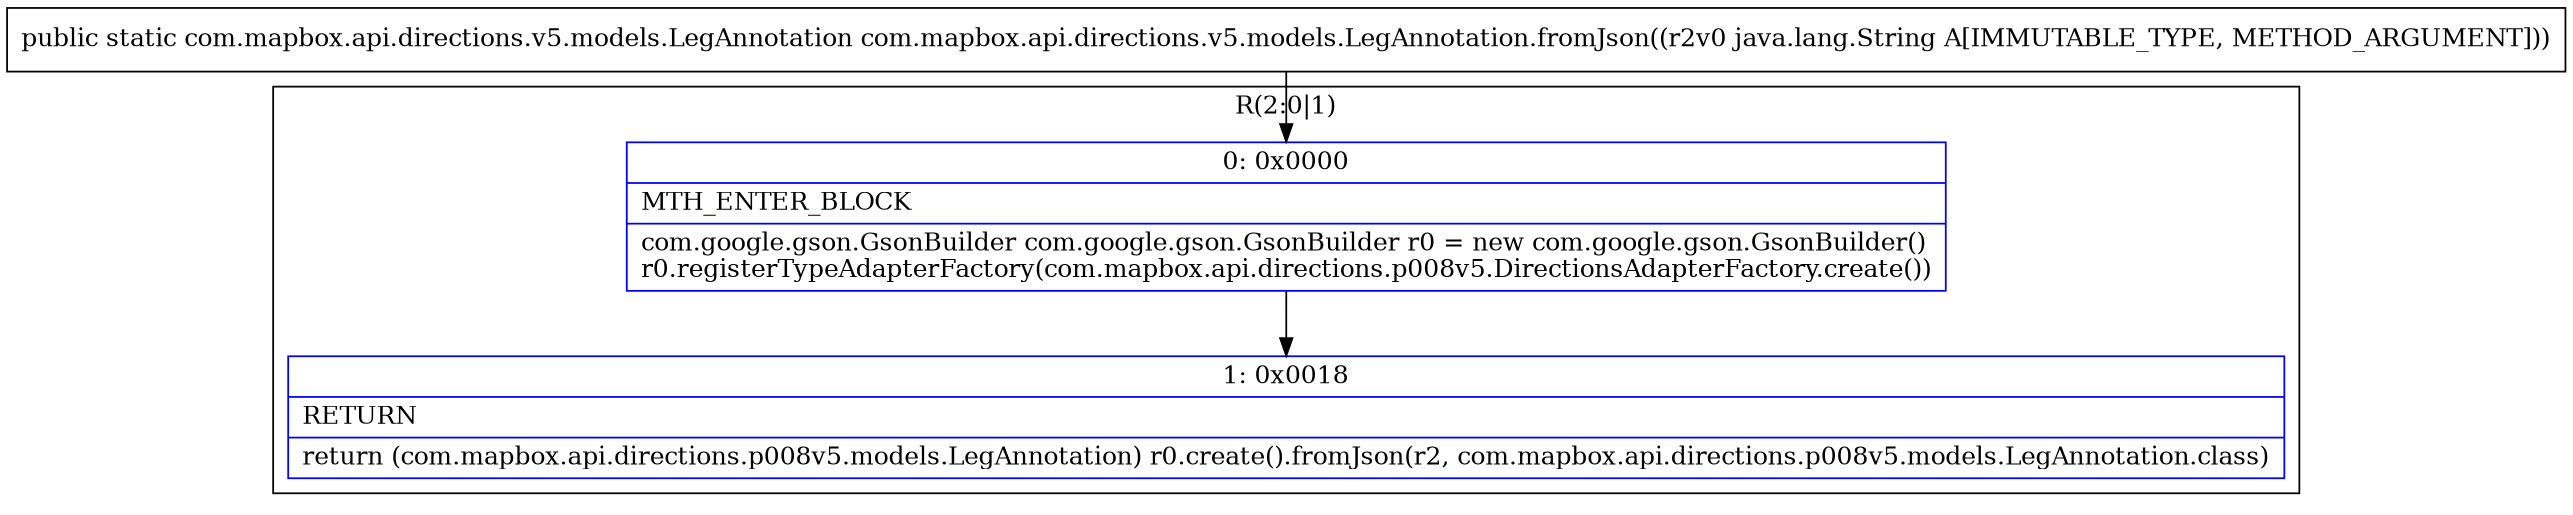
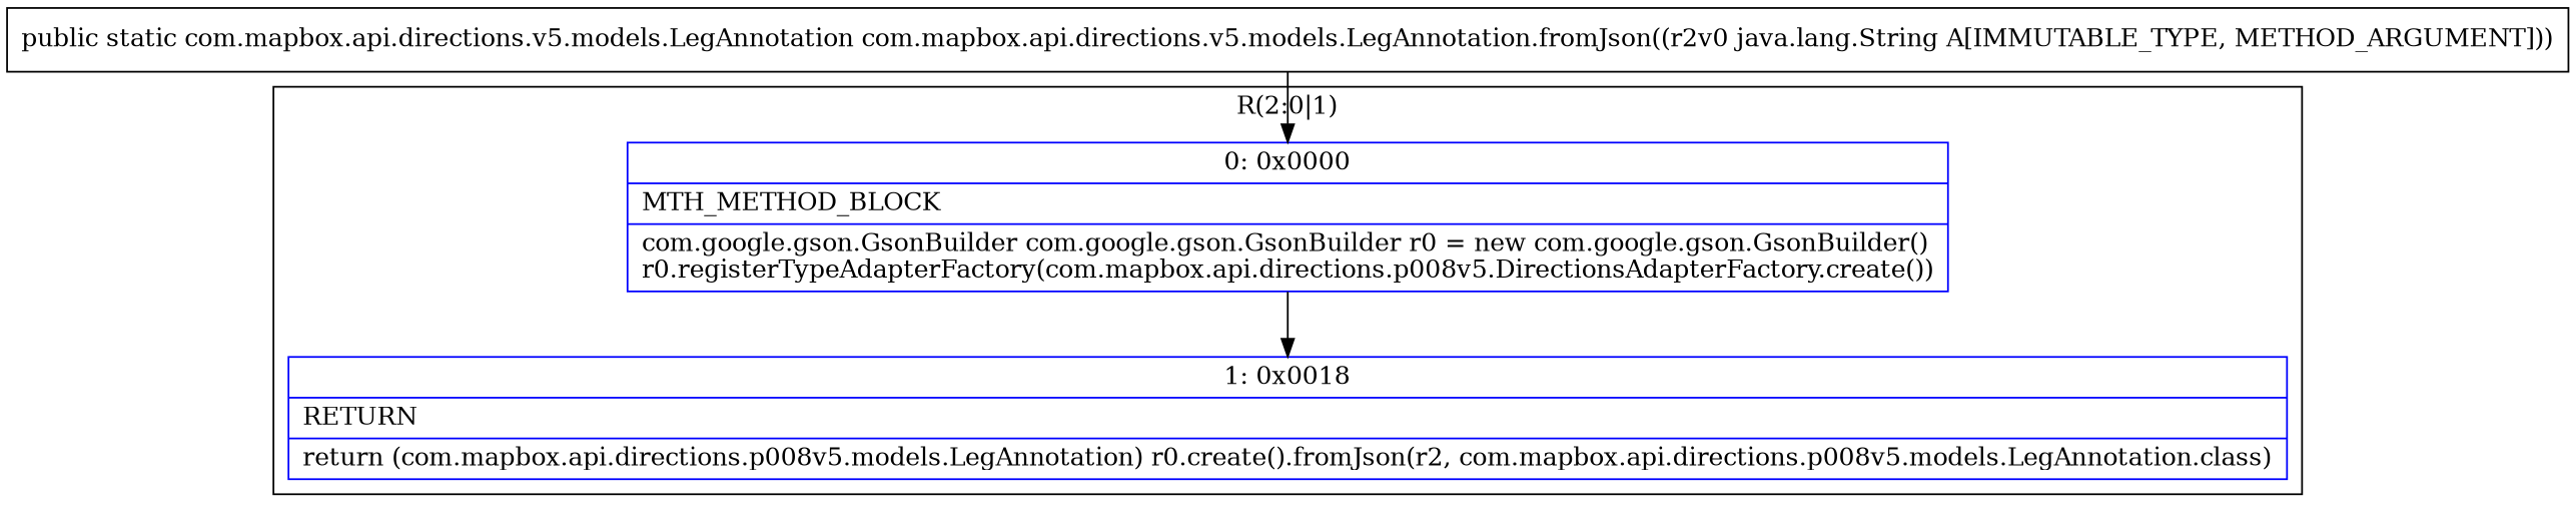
  digraph {
    node [color=blue shape=record]
-   n1 [label="{0\:\ 0x0000|MTH_ENTER_BLOCK\l|com.google.gson.GsonBuilder com.google.gson.GsonBuilder r0 = new com.google.gson.GsonBuilder()\lr0.registerTypeAdapterFactory(com.mapbox.api.directions.p008v5.DirectionsAdapterFactory.create())\l}"]
+   n1 [label="{0\:\ 0x0000|MTH_METHOD_BLOCK\l|com.google.gson.GsonBuilder com.google.gson.GsonBuilder r0 = new com.google.gson.GsonBuilder()\lr0.registerTypeAdapterFactory(com.mapbox.api.directions.p008v5.DirectionsAdapterFactory.create())\l}"]
    n2 [label="{1\:\ 0x0018|RETURN\l|return (com.mapbox.api.directions.p008v5.models.LegAnnotation) r0.create().fromJson(r2, com.mapbox.api.directions.p008v5.models.LegAnnotation.class)\l}"]
    n3 [label="{public static com.mapbox.api.directions.v5.models.LegAnnotation com.mapbox.api.directions.v5.models.LegAnnotation.fromJson((r2v0 java.lang.String A[IMMUTABLE_TYPE, METHOD_ARGUMENT])) }" color=""]
    subgraph cluster_1 {
      label="R(2:0|1)"
      n1
      n2
    }
    n1 -> n2
    n3 -> n1
  }
